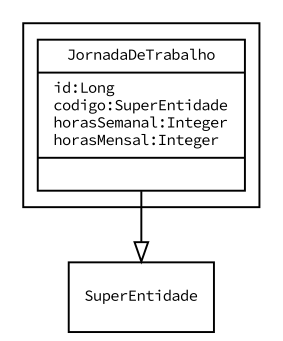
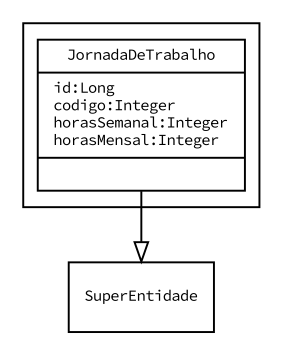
  digraph {
    fontname="Source Code Pro"
    fontsize=8
    node [fontname="Source Code Pro" fontsize=8 shape=record]
-   n1 [label="{JornadaDeTrabalho|id:Long\lcodigo:SuperEntidade\lhorasSemanal:Integer\lhorasMensal:Integer\l|\l}"]
+   n1 [label="{JornadaDeTrabalho|id:Long\lcodigo:Integer\lhorasSemanal:Integer\lhorasMensal:Integer\l|\l}"]
    SuperEntidade
    subgraph cluster_1 {
      n1
    }
    n1 -> SuperEntidade [arrowhead=empty fontname="Source Code Pro" fontsize=8]
  }
